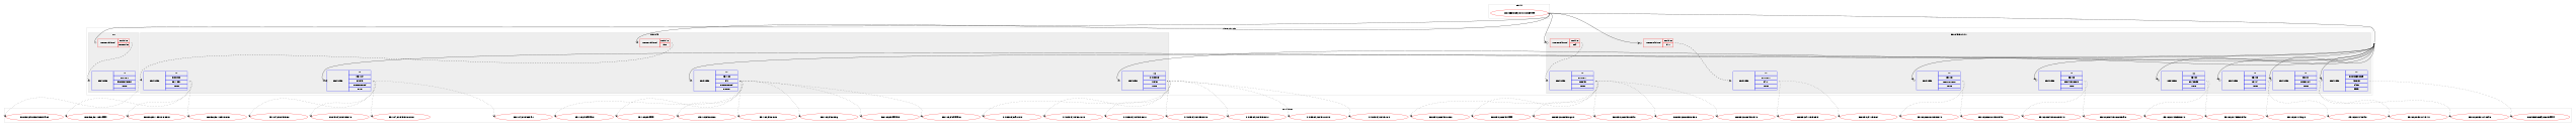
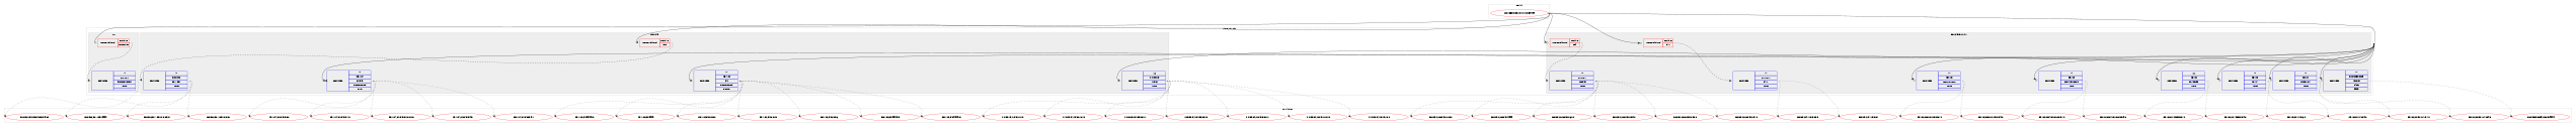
  digraph {
    compound=true
    concentrate=true
    fontname=Helvetica
    fontsize=10
    newrank=true
    rankdir=TB
    ranksep=1.5
    node [color=red fontname=Helvetica fontsize=10]
    edge [arrowhead=vee headport=w style=dotted tailport=e weight=100]
    n1 [label="app-leechcraft/lc-monocle-9999" width=4]
    n2 [color=blue label=<<TABLE BORDER="0" CELLBORDER="1" CELLSPACING="0" CELLPADDING="4" WIDTH="220"><TR><TD ROWSPAN="6" CELLPADDING="30">pack_dep</TD></TR><TR><TD WIDTH="110">no</TD></TR><TR><TD>app-doc</TD></TR><TR><TD>doxygen</TD></TR><TR><TD>none</TD></TR><TR><TD></TD></TR></TABLE>> shape=none]
    n3 [label=<<TABLE BORDER="0" CELLBORDER="1" CELLSPACING="0" CELLPADDING="4"><TR><TD ROWSPAN="3" CELLPADDING="10">use_conditional</TD></TR><TR><TD>positive</TD></TR><TR><TD>doc</TD></TR></TABLE>> shape=none]
    n4 [color=blue label=<<TABLE BORDER="0" CELLBORDER="1" CELLSPACING="0" CELLPADDING="4" WIDTH="220"><TR><TD ROWSPAN="6" CELLPADDING="30">pack_dep</TD></TR><TR><TD WIDTH="110">no</TD></TR><TR><TD>dev-util</TD></TR><TR><TD>cmake</TD></TR><TR><TD>greaterequal</TD></TR><TR><TD>3.7.2</TD></TR></TABLE>> shape=none]
    n5 [color=blue label=<<TABLE BORDER="0" CELLBORDER="1" CELLSPACING="0" CELLPADDING="4" WIDTH="220"><TR><TD ROWSPAN="6" CELLPADDING="30">pack_dep</TD></TR><TR><TD WIDTH="110">no</TD></TR><TR><TD>dev-vcs</TD></TR><TR><TD>git</TD></TR><TR><TD>greaterequal</TD></TR><TR><TD>1.8.2.1</TD></TR></TABLE>> shape=none]
    n6 [color=blue label=<<TABLE BORDER="0" CELLBORDER="1" CELLSPACING="0" CELLPADDING="4" WIDTH="220"><TR><TD ROWSPAN="6" CELLPADDING="30">pack_dep</TD></TR><TR><TD WIDTH="110">no</TD></TR><TR><TD>sys-devel</TD></TR><TR><TD>make</TD></TR><TR><TD>none</TD></TR><TR><TD></TD></TR></TABLE>> shape=none]
    n7 [color=blue label=<<TABLE BORDER="0" CELLBORDER="1" CELLSPACING="0" CELLPADDING="4" WIDTH="220"><TR><TD ROWSPAN="6" CELLPADDING="30">pack_dep</TD></TR><TR><TD WIDTH="110">no</TD></TR><TR><TD>dev-qt</TD></TR><TR><TD>qtnetwork</TD></TR><TR><TD>none</TD></TR><TR><TD></TD></TR></TABLE>> shape=none]
    n8 [color=blue label=<<TABLE BORDER="0" CELLBORDER="1" CELLSPACING="0" CELLPADDING="4" WIDTH="220"><TR><TD ROWSPAN="6" CELLPADDING="30">pack_dep</TD></TR><TR><TD WIDTH="110">no</TD></TR><TR><TD>app-text</TD></TR><TR><TD>djvu</TD></TR><TR><TD>none</TD></TR><TR><TD></TD></TR></TABLE>> shape=none]
    n9 [label=<<TABLE BORDER="0" CELLBORDER="1" CELLSPACING="0" CELLPADDING="4"><TR><TD ROWSPAN="3" CELLPADDING="10">use_conditional</TD></TR><TR><TD>positive</TD></TR><TR><TD>djvu</TD></TR></TABLE>> shape=none]
    n10 [color=blue label=<<TABLE BORDER="0" CELLBORDER="1" CELLSPACING="0" CELLPADDING="4" WIDTH="220"><TR><TD ROWSPAN="6" CELLPADDING="30">pack_dep</TD></TR><TR><TD WIDTH="110">no</TD></TR><TR><TD>app-text</TD></TR><TR><TD>poppler</TD></TR><TR><TD>none</TD></TR><TR><TD></TD></TR></TABLE>> shape=none]
    n11 [label=<<TABLE BORDER="0" CELLBORDER="1" CELLSPACING="0" CELLPADDING="4"><TR><TD ROWSPAN="3" CELLPADDING="10">use_conditional</TD></TR><TR><TD>positive</TD></TR><TR><TD>pdf</TD></TR></TABLE>> shape=none]
    n12 [color=blue label=<<TABLE BORDER="0" CELLBORDER="1" CELLSPACING="0" CELLPADDING="4" WIDTH="220"><TR><TD ROWSPAN="6" CELLPADDING="30">pack_dep</TD></TR><TR><TD WIDTH="110">no</TD></TR><TR><TD>app-leechcraft</TD></TR><TR><TD>lc-core</TD></TR><TR><TD>tilde</TD></TR><TR><TD>9999</TD></TR></TABLE>> shape=none]
    n13 [color=blue label=<<TABLE BORDER="0" CELLBORDER="1" CELLSPACING="0" CELLPADDING="4" WIDTH="220"><TR><TD ROWSPAN="6" CELLPADDING="30">pack_dep</TD></TR><TR><TD WIDTH="110">no</TD></TR><TR><TD>dev-qt</TD></TR><TR><TD>qtconcurrent</TD></TR><TR><TD>none</TD></TR><TR><TD></TD></TR></TABLE>> shape=none]
    n14 [color=blue label=<<TABLE BORDER="0" CELLBORDER="1" CELLSPACING="0" CELLPADDING="4" WIDTH="220"><TR><TD ROWSPAN="6" CELLPADDING="30">pack_dep</TD></TR><TR><TD WIDTH="110">no</TD></TR><TR><TD>dev-qt</TD></TR><TR><TD>qtprintsupport</TD></TR><TR><TD>none</TD></TR><TR><TD></TD></TR></TABLE>> shape=none]
    n15 [color=blue label=<<TABLE BORDER="0" CELLBORDER="1" CELLSPACING="0" CELLPADDING="4" WIDTH="220"><TR><TD ROWSPAN="6" CELLPADDING="30">pack_dep</TD></TR><TR><TD WIDTH="110">no</TD></TR><TR><TD>dev-qt</TD></TR><TR><TD>qtwidgets</TD></TR><TR><TD>none</TD></TR><TR><TD></TD></TR></TABLE>> shape=none]
    n16 [color=blue label=<<TABLE BORDER="0" CELLBORDER="1" CELLSPACING="0" CELLPADDING="4" WIDTH="220"><TR><TD ROWSPAN="6" CELLPADDING="30">pack_dep</TD></TR><TR><TD WIDTH="110">no</TD></TR><TR><TD>dev-qt</TD></TR><TR><TD>qtxml</TD></TR><TR><TD>none</TD></TR><TR><TD></TD></TR></TABLE>> shape=none]
    n17 [color=blue label=<<TABLE BORDER="0" CELLBORDER="1" CELLSPACING="0" CELLPADDING="4" WIDTH="220"><TR><TD ROWSPAN="6" CELLPADDING="30">pack_dep</TD></TR><TR><TD WIDTH="110">no</TD></TR><TR><TD>app-text</TD></TR><TR><TD>ghostscript-gpl</TD></TR><TR><TD>none</TD></TR><TR><TD></TD></TR></TABLE>> shape=none]
    n18 [label=<<TABLE BORDER="0" CELLBORDER="1" CELLSPACING="0" CELLPADDING="4"><TR><TD ROWSPAN="3" CELLPADDING="10">use_conditional</TD></TR><TR><TD>positive</TD></TR><TR><TD>postscript</TD></TR></TABLE>> shape=none]
    n19 [label="dev-util/cmake-3.10.0_rc4" width=4]
-   n20 [label="cmake-util/cmake-3.7.2" width=4]
+   n20 [label="dev-util/cmake-3.7.2" width=4]
    n21 [label="dev-util/cmake-3.8.2" width=4]
    n22 [label="dev-util/cmake-3.9.4" width=4]
+   n23 [label="dev-util/cmake-3.9.5" width=4]
    n24 [label="app-doc/doxygen-1.8.12" width=4]
    n25 [label="app-doc/doxygen-1.8.13-r1" width=4]
    n26 [label="app-doc/doxygen-9999" width=4]
    n27 [label="dev-vcs/git-2.13.6" width=4]
    n28 [label="dev-vcs/git-2.14.3" width=4]
    n29 [label="dev-vcs/git-2.15.0" width=4]
    n30 [label="dev-vcs/git-9999" width=4]
    n31 [label="dev-vcs/git-9999-r1" width=4]
    n32 [label="dev-vcs/git-9999-r2" width=4]
    n33 [label="doc-vcs/git-9999-r3" width=4]
    n34 [label="sys-devel/make-3.80-r4" width=4]
-   n35 [label="sys-devel/make-3.81-r2" width=4]
-   n36 [label="sys-devel/make-3.82-r4" width=4]
+   n35 [label="use-devel/make-3.81-r2" width=4]
+   n36 [label="sys-core/make-3.82-r4" width=4]
    n37 [label="sys-devel/make-4.0-r1" width=4]
-   n38 [label="sys-devel/pdf-4.1-r1" width=4]
+   n38 [label="sys-devel/make-4.1-r1" width=4]
    n39 [label="sys-devel/make-4.2.1" width=4]
    n40 [label="sys-devel/make-4.2.1-r1" width=4]
    n41 [label="app-text/djvu-3.5.25.3" width=4]
    n42 [label="app-text/djvu-3.5.27" width=4]
    n43 [label="app-text/poppler-0.45.0" width=4]
    n44 [label="app-text/poppler-0.57.0" width=4]
    n45 [label="app-text/poppler-0.58.0" width=4]
    n46 [label="app-text/poppler-0.59.0" width=4]
    n47 [label="app-text/poppler-0.60.1" width=4]
    n48 [label="app-text/poppler-9999" width=4]
    n49 [label="app-leechcraft/lc-core-9999" width=4]
    n50 [label="dev-qt/qtconcurrent-5.7.1" width=4]
    n51 [label="dev-qt/qtconcurrent-5.9.2" width=4]
    n52 [label="dev-qt/qtnetwork-5.7.1" width=4]
    n53 [label="dev-qt/qtnetwork-5.9.2" width=4]
    n54 [label="dev-qt/qtprintsupport-5.7.1" width=4]
    n55 [label="dev-qt/qtprintsupport-5.9.2" width=4]
    n56 [label="dev-qt/qtwidgets-5.7.1" width=4]
    n57 [label="dev-qt/qtwidgets-5.9.2" width=4]
    n58 [label="dev-qt/qtxml-5.6.1" width=4]
    n59 [label="dev-qt/qtxml-5.9.2" width=4]
    n60 [label="app-text/ghostscript-gpl-9.21" width=4]
    subgraph cluster_1 {
      color=gray
      label=<<i>ebuild</i>>
      rank=same
      n1
    }
    subgraph cluster_2 {
      color=gray
      label=<<i>dependencies</i>>
      subgraph cluster_3 {
        color=gray
        fillcolor="#eeeeee"
        label=<<i>compile</i>>
        style=filled
        subgraph sub_4 {
          color=gray
          fillcolor="#eeeeee"
          label=<<i>compile</i>>
          style=filled
          n3
          subgraph sub_5 {
            color=gray
            fillcolor="#eeeeee"
            label=<<i>compile</i>>
            style=filled
            n2
          }
        }
        subgraph sub_6 {
          color=gray
          fillcolor="#eeeeee"
          label=<<i>compile</i>>
          style=filled
          n4
        }
        subgraph sub_7 {
          color=gray
          fillcolor="#eeeeee"
          label=<<i>compile</i>>
          style=filled
          n5
        }
        subgraph sub_8 {
          color=gray
          fillcolor="#eeeeee"
          label=<<i>compile</i>>
          style=filled
          n6
        }
      }
      subgraph cluster_9 {
        color=gray
        fillcolor="#eeeeee"
        label=<<i>compile and run</i>>
        style=filled
        subgraph sub_10 {
          color=gray
          fillcolor="#eeeeee"
          label=<<i>compile and run</i>>
          style=filled
          n7
        }
        subgraph sub_11 {
          color=gray
          fillcolor="#eeeeee"
          label=<<i>compile and run</i>>
          style=filled
          n9
          subgraph sub_12 {
            color=gray
            fillcolor="#eeeeee"
            label=<<i>compile and run</i>>
            style=filled
            n8
          }
        }
        subgraph sub_13 {
          color=gray
          fillcolor="#eeeeee"
          label=<<i>compile and run</i>>
          style=filled
          n11
          subgraph sub_14 {
            color=gray
            fillcolor="#eeeeee"
            label=<<i>compile and run</i>>
            style=filled
            n10
          }
        }
        subgraph sub_15 {
          color=gray
          fillcolor="#eeeeee"
          label=<<i>compile and run</i>>
          style=filled
          n12
        }
        subgraph sub_16 {
          color=gray
          fillcolor="#eeeeee"
          label=<<i>compile and run</i>>
          style=filled
          n13
        }
        subgraph sub_17 {
          color=gray
          fillcolor="#eeeeee"
          label=<<i>compile and run</i>>
          style=filled
          n14
        }
        subgraph sub_18 {
          color=gray
          fillcolor="#eeeeee"
          label=<<i>compile and run</i>>
          style=filled
          n15
        }
        subgraph sub_19 {
          color=gray
          fillcolor="#eeeeee"
          label=<<i>compile and run</i>>
          style=filled
          n16
        }
      }
      subgraph cluster_20 {
        color=gray
        fillcolor="#eeeeee"
        label=<<i>run</i>>
        style=filled
        subgraph sub_21 {
          color=gray
          fillcolor="#eeeeee"
          label=<<i>run</i>>
          style=filled
          n18
          subgraph sub_22 {
            color=gray
            fillcolor="#eeeeee"
            label=<<i>run</i>>
            style=filled
            n17
          }
        }
      }
    }
    subgraph cluster_23 {
      color=gray
      label=<<i>candidates</i>>
      rank=same
      subgraph sub_24 {
        color=black
        label=<<i>candidates</i>>
        nodesep=1
        rank=same
        n19
        n20
        n21
        n22
+       n23
      }
      subgraph sub_25 {
        color=black
        label=<<i>candidates</i>>
        nodesep=1
        rank=same
        n24
        n25
        n26
      }
      subgraph sub_26 {
        color=black
        label=<<i>candidates</i>>
        nodesep=1
        rank=same
        n27
        n28
        n29
        n30
        n31
        n32
        n33
      }
      subgraph sub_27 {
        color=black
        label=<<i>candidates</i>>
        nodesep=1
        rank=same
        n34
        n35
        n36
        n37
        n38
        n39
        n40
      }
      subgraph sub_28 {
        color=black
        label=<<i>candidates</i>>
        nodesep=1
        rank=same
        n41
        n42
      }
      subgraph sub_29 {
        color=black
        label=<<i>candidates</i>>
        nodesep=1
        rank=same
        n43
        n44
        n45
        n46
        n47
        n48
      }
      subgraph sub_30 {
        color=black
        label=<<i>candidates</i>>
        nodesep=1
        rank=same
        n49
      }
      subgraph sub_31 {
        color=black
        label=<<i>candidates</i>>
        nodesep=1
        rank=same
        n50
        n51
      }
      subgraph sub_32 {
        color=black
        label=<<i>candidates</i>>
        nodesep=1
        rank=same
        n52
        n53
      }
      subgraph sub_33 {
        color=black
        label=<<i>candidates</i>>
        nodesep=1
        rank=same
        n54
        n55
      }
      subgraph sub_34 {
        color=black
        label=<<i>candidates</i>>
        nodesep=1
        rank=same
        n56
        n57
      }
      subgraph sub_35 {
        color=black
        label=<<i>candidates</i>>
        nodesep=1
        rank=same
        n58
        n59
      }
      subgraph sub_36 {
        color=black
        label=<<i>candidates</i>>
        nodesep=1
        rank=same
        n60
      }
    }
    n1 -> n3 [style=solid weight=20]
    n1 -> n4 [style=solid weight=20]
    n1 -> n5 [style=solid weight=20]
    n1 -> n6 [style=solid weight=20]
    n1 -> n7 [arrowhead=odotvee style=solid weight=20]
    n1 -> n9 [arrowhead=odotvee style=solid weight=20]
    n1 -> n11 [arrowhead=odotvee style=solid weight=20]
    n1 -> n12 [arrowhead=odotvee style=solid weight=20]
    n1 -> n13 [arrowhead=odotvee style=solid weight=20]
    n1 -> n14 [arrowhead=odotvee style=solid weight=20]
    n1 -> n15 [arrowhead=odotvee style=solid weight=20]
    n1 -> n16 [arrowhead=odotvee style=solid weight=20]
    n1 -> n18 [arrowhead=odot style=solid weight=20]
    n2 -> n24
    n2 -> n25
    n2 -> n26
    n3 -> n2 [style=dashed weight=20]
    n4 -> n19
    n4 -> n20
    n4 -> n21
    n4 -> n22
+   n4 -> n23
    n5 -> n27
    n5 -> n28
    n5 -> n29
    n5 -> n30
    n5 -> n31
    n5 -> n32
    n5 -> n33
    n6 -> n34
    n6 -> n35
    n6 -> n36
    n6 -> n37
    n6 -> n38
    n6 -> n39
    n6 -> n40
    n7 -> n52
    n7 -> n53
    n8 -> n41
    n8 -> n42
    n9 -> n8 [style=dashed weight=20]
    n10 -> n43
    n10 -> n44
    n10 -> n45
    n10 -> n46
    n10 -> n47
    n10 -> n48
    n11 -> n10 [style=dashed weight=20]
    n12 -> n49
    n13 -> n50
    n13 -> n51
    n14 -> n54
    n14 -> n55
    n15 -> n56
    n15 -> n57
    n16 -> n58
    n16 -> n59
    n17 -> n60
    n18 -> n17 [style=dashed weight=20]
  }
